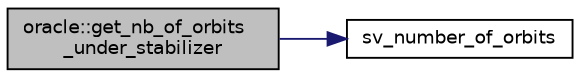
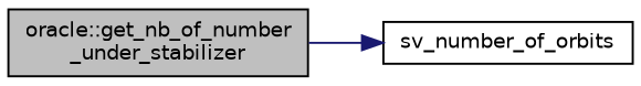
  digraph {
    rankdir=LR
    node [color=black fontname=Helvetica fontsize=10 shape=record style=filled]
-   n1 [fillcolor=grey75 fontcolor=black height=0.2 label="oracle::get_nb_of_orbits\l_under_stabilizer" width=0.4]
+   n1 [fillcolor=grey75 fontcolor=black height=0.2 label="oracle::get_nb_of_number\l_under_stabilizer" width=0.4]
    n2 [fillcolor=white height=0.2 label=sv_number_of_orbits width=0.4]
    n1 -> n2 [color=midnightblue fontname=Helvetica fontsize=10 labelfontname=Helvetica labelfontsize=10 style=solid]
  }
